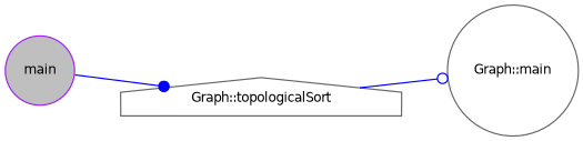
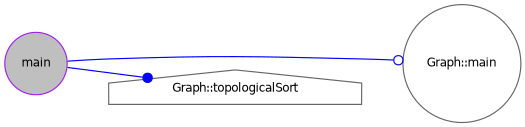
  digraph {
    rankdir=LR
    node [color=gray40 fillcolor=white fontname=Helvetica fontsize=10 shape=circle style=filled]
    edge [color=blue fontname=Helvetica fontsize=10 labelfontname=Helvetica labelfontsize=10 style=solid]
    n1 [color=purple fillcolor=grey75 fontcolor=black height=0.2 label=main width=0.4]
    n2 [height=0.2 label="Graph::main" width=0.4]
    n3 [height=0.2 label="Graph::topologicalSort" shape=house width=0.4]
-   n3 -> n2 [arrowhead=odot]
+   n1 -> n2 [arrowhead=odot]
    n1 -> n3 [arrowhead=dot]
  }
